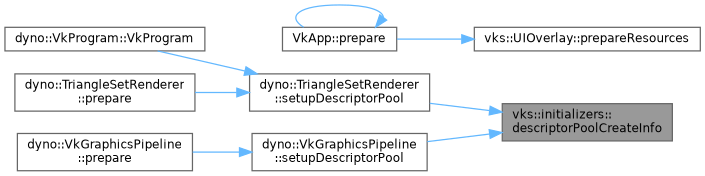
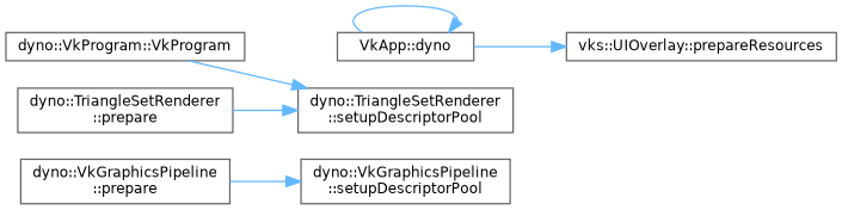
  digraph {
    rankdir=RL
    node [color=grey40 fillcolor=white fontname=Helvetica fontsize=10 shape=box style=filled]
    edge [color=steelblue1 dir=back fontname=Helvetica fontsize=10 labelfontname=Helvetica labelfontsize=10 style=solid]
-   n1 [color=gray40 fillcolor=grey60 fontcolor=black height=0.2 label="vks::initializers::\ldescriptorPoolCreateInfo" width=0.4]
    n2 [height=0.2 label="dyno::TriangleSetRenderer\l::setupDescriptorPool" width=0.4]
    n3 [height=0.2 label="dyno::VkGraphicsPipeline\l::setupDescriptorPool" width=0.4]
    n4 [height=0.2 label="vks::UIOverlay::prepareResources" width=0.4]
-   n5 [height=0.2 label="VkApp::prepare" width=0.4]
+   n5 [height=0.2 label="VkApp::dyno" width=0.4]
    n6 [height=0.2 label="dyno::VkProgram::VkProgram" width=0.4]
    n7 [height=0.2 label="dyno::TriangleSetRenderer\l::prepare" width=0.4]
    n8 [height=0.2 label="dyno::VkGraphicsPipeline\l::prepare" width=0.4]
-   n1 -> n2
-   n1 -> n3
    n2 -> n6
    n2 -> n7
    n3 -> n8
    n4 -> n5
    n5 -> n5
  }
